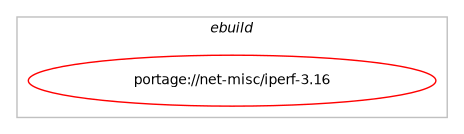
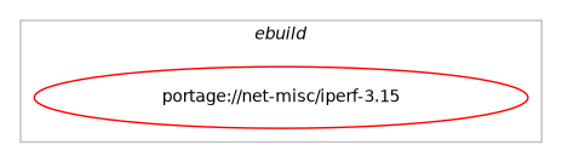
  digraph {
    compound=true
    concentrate=true
    fontname=Helvetica
    fontsize=10
    newrank=true
    rankdir=LR
    ranksep=1.5
-   n1 [color=red fontname=Helvetica fontsize=10 label="portage://net-misc/iperf-3.16" width=4]
+   n1 [color=red fontname=Helvetica fontsize=10 label="portage://net-misc/iperf-3.15" width=4]
    subgraph cluster_1 {
      color=gray
      label=<<i>ebuild</i>>
      n1
    }
    subgraph cluster_2 {
      color=gray
      label=<<i>dependencies</i>>
      subgraph cluster_3 {
        color=gray
        fillcolor="#eeeeee"
        label=<<i>compile</i>>
        style=filled
      }
      subgraph cluster_4 {
        color=gray
        fillcolor="#eeeeee"
        label=<<i>compile and run</i>>
        style=filled
      }
      subgraph cluster_5 {
        color=gray
        fillcolor="#eeeeee"
        label=<<i>run</i>>
        style=filled
      }
    }
    subgraph cluster_6 {
      color=gray
      label=<<i>candidates</i>>
      rank=same
    }
  }
